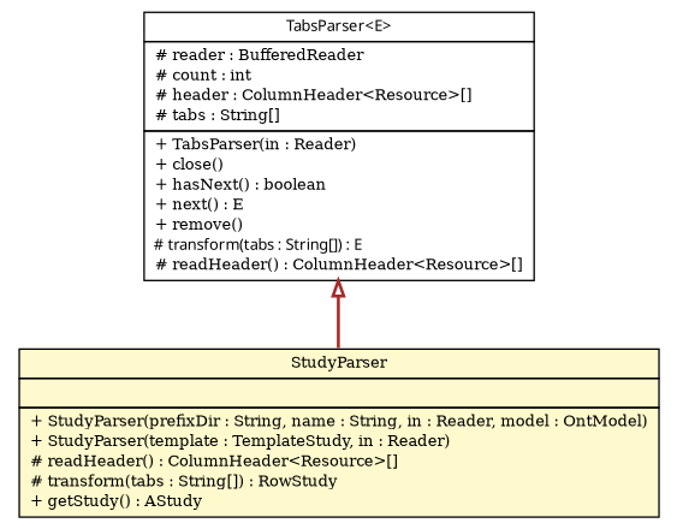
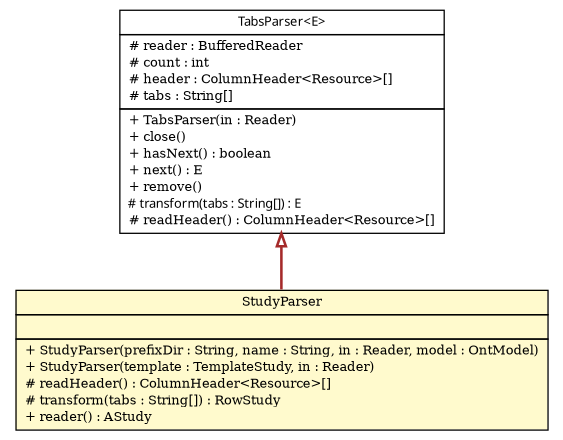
  digraph {
    fontname="DejaVu Serif"
    node [fontcolor=black fontname="DejaVu Serif" fontsize=10.0 shape=plaintext]
    n1 [label=<<table border="0" cellborder="1" cellspacing="0" cellpadding="2" port="p" href="./TabsParser.html"> 		<tr><td><table border="0" cellspacing="0" cellpadding="1"> 			<tr><td><font face="ariali"> TabsParser&lt;E&gt; </font></td></tr> 		</table></td></tr> 		<tr><td><table border="0" cellspacing="0" cellpadding="1"> 			<tr><td align="left"> # reader : BufferedReader </td></tr> 			<tr><td align="left"> # count : int </td></tr> 			<tr><td align="left"> # header : ColumnHeader&lt;Resource&gt;[] </td></tr> 			<tr><td align="left"> # tabs : String[] </td></tr> 		</table></td></tr> 		<tr><td><table border="0" cellspacing="0" cellpadding="1"> 			<tr><td align="left"> + TabsParser(in : Reader) </td></tr> 			<tr><td align="left"> + close() </td></tr> 			<tr><td align="left"> + hasNext() : boolean </td></tr> 			<tr><td align="left"> + next() : E </td></tr> 			<tr><td align="left"> + remove() </td></tr> 			<tr><td align="left"><font face="ariali" point-size="10.0"> # transform(tabs : String[]) : E </font></td></tr> 			<tr><td align="left"> # readHeader() : ColumnHeader&lt;Resource&gt;[] </td></tr> 		</table></td></tr> 		</table>>]
-   n2 [label=<<table border="0" cellborder="1" cellspacing="0" cellpadding="2" port="p" bgcolor="lemonChiffon" href="./StudyParser.html"> 		<tr><td><table border="0" cellspacing="0" cellpadding="1"> 			<tr><td> StudyParser </td></tr> 		</table></td></tr> 		<tr><td><table border="0" cellspacing="0" cellpadding="1"> 			<tr><td align="left">  </td></tr> 		</table></td></tr> 		<tr><td><table border="0" cellspacing="0" cellpadding="1"> 			<tr><td align="left"> + StudyParser(prefixDir : String, name : String, in : Reader, model : OntModel) </td></tr> 			<tr><td align="left"> + StudyParser(template : TemplateStudy, in : Reader) </td></tr> 			<tr><td align="left"> # readHeader() : ColumnHeader&lt;Resource&gt;[] </td></tr> 			<tr><td align="left"> # transform(tabs : String[]) : RowStudy </td></tr> 			<tr><td align="left"> + getStudy() : AStudy </td></tr> 		</table></td></tr> 		</table>>]
+   n2 [label=<<table border="0" cellborder="1" cellspacing="0" cellpadding="2" port="p" bgcolor="lemonChiffon" href="./StudyParser.html"> 		<tr><td><table border="0" cellspacing="0" cellpadding="1"> 			<tr><td> StudyParser </td></tr> 		</table></td></tr> 		<tr><td><table border="0" cellspacing="0" cellpadding="1"> 			<tr><td align="left">  </td></tr> 		</table></td></tr> 		<tr><td><table border="0" cellspacing="0" cellpadding="1"> 			<tr><td align="left"> + StudyParser(prefixDir : String, name : String, in : Reader, model : OntModel) </td></tr> 			<tr><td align="left"> + StudyParser(template : TemplateStudy, in : Reader) </td></tr> 			<tr><td align="left"> # readHeader() : ColumnHeader&lt;Resource&gt;[] </td></tr> 			<tr><td align="left"> # transform(tabs : String[]) : RowStudy </td></tr> 			<tr><td align="left"> + reader() : AStudy </td></tr> 		</table></td></tr> 		</table>>]
    n1 -> n2 [arrowtail=empty dir=back fontname="DejaVu Serif" fontsize=10 headport=p labelfontname=arial labelfontsize=10 tailport=p color=brown style=bold]
  }
